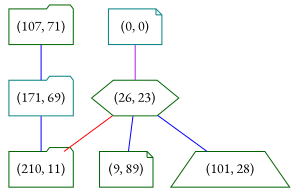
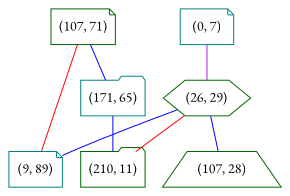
  graph {
    fontname="EB Garamond"
    node [color=darkgreen fontname="EB Garamond" shape=folder]
    edge [color=blue fontname="EB Garamond" weight=1]
-   "(107, 71)"
-   "(171, 65)" [color=teal label="(171, 69)"]
-   "(9, 89)" [shape=note]
-   "(107, 28)" [shape=trapezium label="(101, 28)"]
+   "(107, 71)" [shape=note]
+   "(171, 65)" [color=teal]
+   "(9, 89)" [color=teal shape=note]
+   "(107, 28)" [shape=trapezium]
    "(210, 11)"
-   "(0, 0)" [color=teal shape=note]
-   "(26, 23)" [shape=hexagon]
+   "(0, 0)" [color=teal shape=note label="(0, 7)"]
+   "(26, 23)" [shape=hexagon label="(26, 29)"]
    "(107, 71)" -- "(171, 65)"
+   "(107, 71)" -- "(9, 89)" [color=red]
    "(171, 65)" -- "(210, 11)" [weight=3]
    "(0, 0)" -- "(26, 23)" [color=purple weight=4]
    "(26, 23)" -- "(9, 89)" [weight=3]
    "(26, 23)" -- "(107, 28)" [weight=3]
    "(26, 23)" -- "(210, 11)" [color=red]
  }
